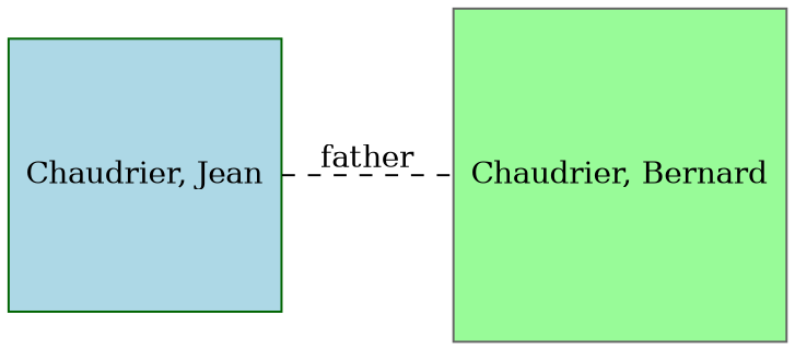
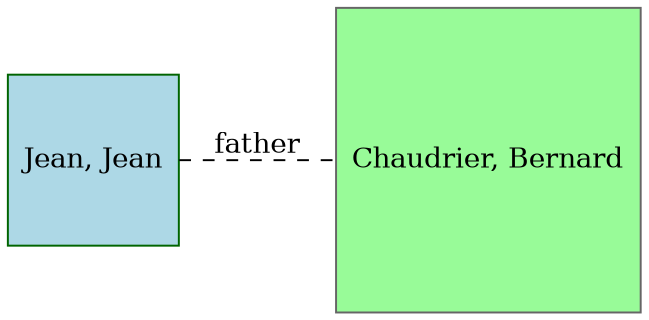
  digraph {
    rankdir=LR
    node [regular=1 shape=box style=filled]
    n1 [color=gray40 label="Chaudrier, Bernard" fillcolor=palegreen]
-   n2 [color=darkgreen label="Chaudrier, Jean" fillcolor=lightblue]
+   n2 [color=darkgreen label="Jean, Jean" fillcolor=lightblue]
    n2 -> n1 [arrowsize=0.0 dir=none label=father style=dashed]
  }
